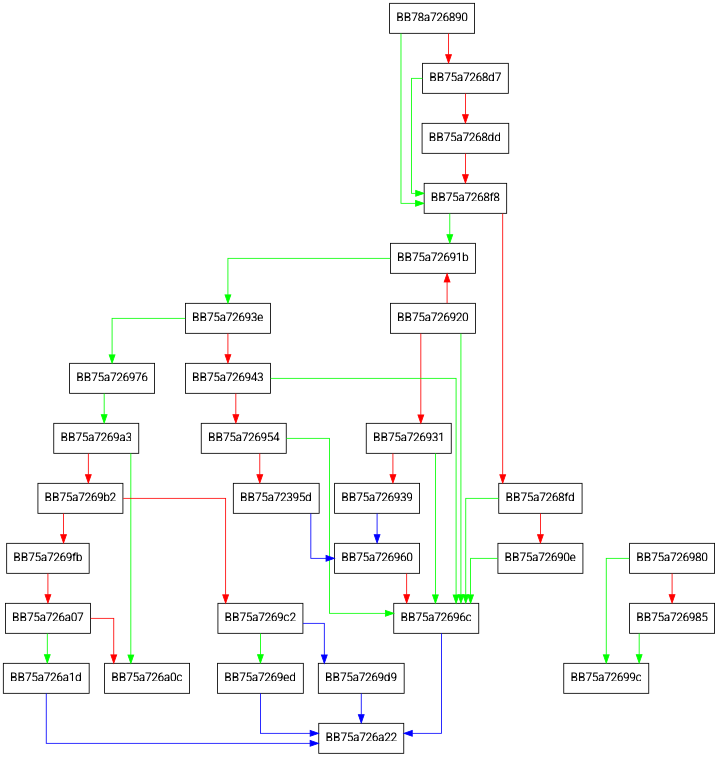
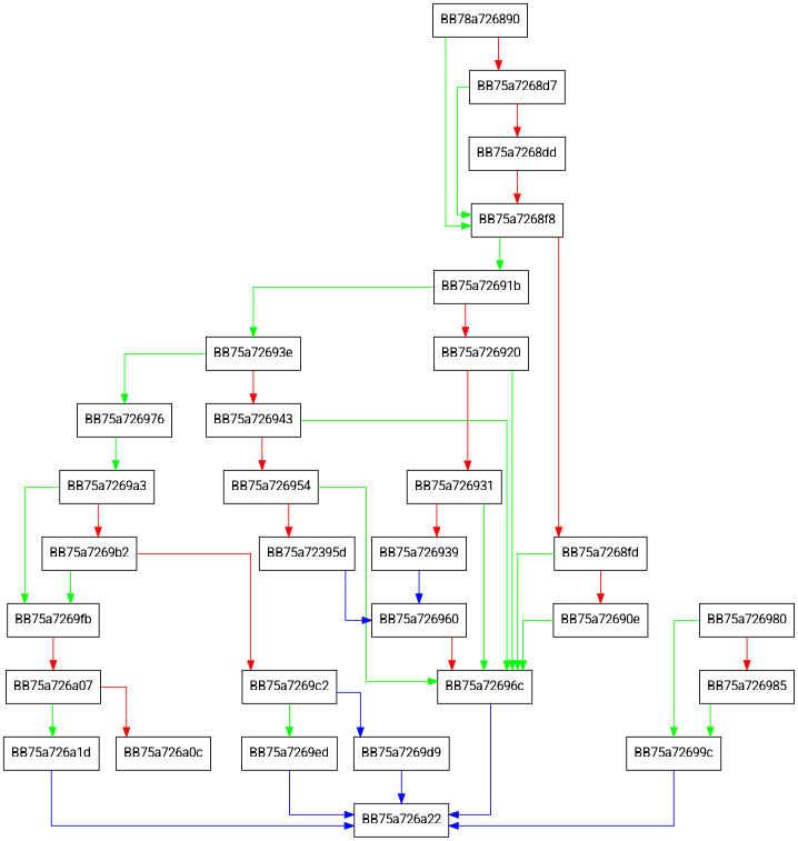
  digraph {
    fontname=Roboto
    splines=ortho
    node [fontname=Roboto shape=box]
    edge [color=green fontname=Roboto]
    n1 [label=BB78a726890]
    BB75a7268f8
    BB75a7268d7
    BB75a72691b
    BB75a7268fd
    BB75a7268dd
    BB75a72693e
    BB75a726920
    BB75a72696c
    BB75a72690e
    BB75a726976
    BB75a726943
    BB75a726931
    BB75a726a22
    BB75a726960
    BB75a7269a3
    BB75a726954
    BB75a726939
    BB75a7269fb
    BB75a7269b2
    BB75a726980
    BB75a72699c
    BB75a726985
    n24 [label=BB75a72395d]
    BB75a726a07
    BB75a7269c2
    BB75a726a1d
    BB75a726a0c
    BB75a7269ed
    BB75a7269d9
    n1 -> BB75a7268f8
    n1 -> BB75a7268d7 [color=red]
    BB75a7268f8 -> BB75a72691b
    BB75a7268f8 -> BB75a7268fd [color=red]
    BB75a7268d7 -> BB75a7268f8
    BB75a7268d7 -> BB75a7268dd [color=red]
    BB75a72691b -> BB75a72693e
-   BB75a726920 -> BB75a72691b [color=red]
+   BB75a72691b -> BB75a726920 [color=red]
    BB75a7268fd -> BB75a72696c
    BB75a7268fd -> BB75a72690e [color=red]
    BB75a7268dd -> BB75a7268f8 [color=red]
    BB75a72693e -> BB75a726976
    BB75a72693e -> BB75a726943 [color=red]
    BB75a726920 -> BB75a72696c
    BB75a726920 -> BB75a726931 [color=red]
    BB75a72696c -> BB75a726a22 [color=blue]
    BB75a72690e -> BB75a72696c
    BB75a726976 -> BB75a7269a3
    BB75a726943 -> BB75a72696c
    BB75a726943 -> BB75a726954 [color=red]
    BB75a726931 -> BB75a72696c
    BB75a726931 -> BB75a726939 [color=red]
    BB75a726960 -> BB75a72696c [color=red]
-   BB75a7269a3 -> BB75a726a0c
+   BB75a7269a3 -> BB75a7269fb
    BB75a7269a3 -> BB75a7269b2 [color=red]
    BB75a726954 -> BB75a72696c
    BB75a726954 -> n24 [color=red]
    BB75a726939 -> BB75a726960 [color=blue]
    BB75a7269fb -> BB75a726a07 [color=red]
-   BB75a7269b2 -> BB75a7269fb [color=red]
+   BB75a7269b2 -> BB75a7269fb
    BB75a7269b2 -> BB75a7269c2 [color=red]
    BB75a726980 -> BB75a72699c
    BB75a726980 -> BB75a726985 [color=red]
+   BB75a72699c -> BB75a726a22 [color=blue]
    BB75a726985 -> BB75a72699c
    n24 -> BB75a726960 [color=blue]
    BB75a726a07 -> BB75a726a1d
    BB75a726a07 -> BB75a726a0c [color=red]
    BB75a7269c2 -> BB75a7269ed
    BB75a7269c2 -> BB75a7269d9 [color=blue]
    BB75a726a1d -> BB75a726a22 [color=blue]
    BB75a7269ed -> BB75a726a22 [color=blue]
    BB75a7269d9 -> BB75a726a22 [color=blue]
  }
